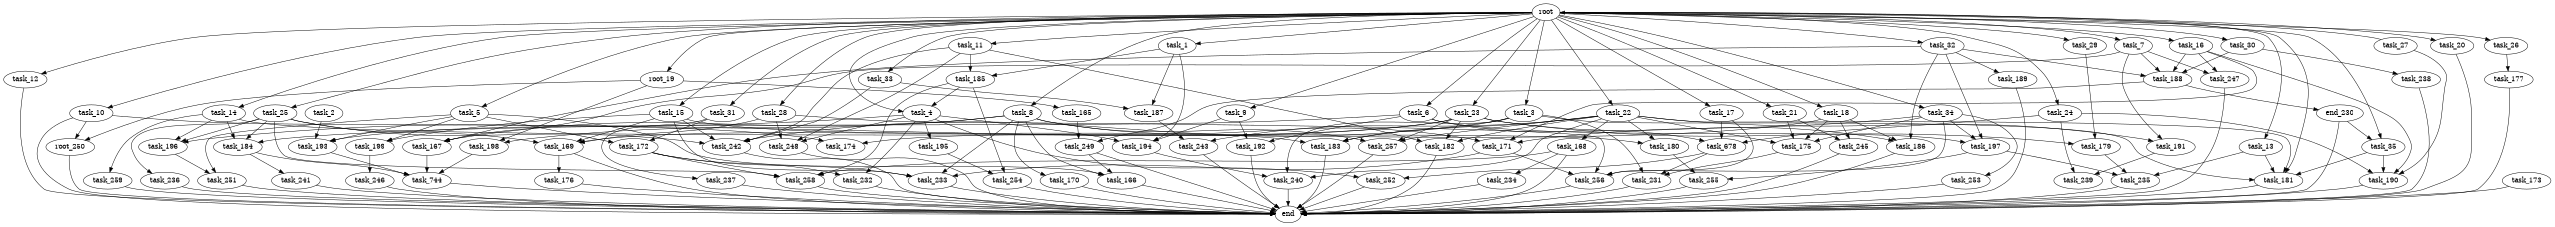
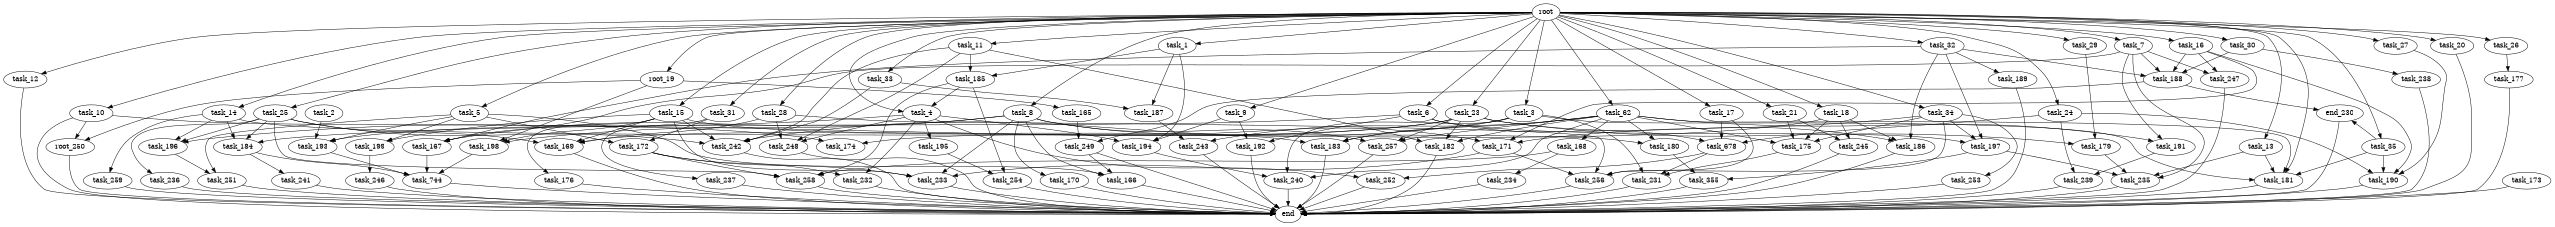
  digraph {
    root
    task_1
    task_3
    task_4
    task_5
    task_6
    task_7
    task_8
    task_9
    task_10
    task_11
    task_12
    task_13
    task_14
    task_15
    task_16
    task_17
    task_18
    n19 [label=root_19]
    task_20
    task_21
-   task_22
+   task_22 [label=task_62]
    task_23
    task_24
    task_25
    task_26
    task_27
    task_28
    task_29
    task_30
    task_31
    task_32
    task_33
    task_34
    task_35
    task_181
    task_185
    task_187
    task_194
    task_2
    task_193
    task_183
    task_231
    task_240
    task_242
    task_195
    task_196
    task_232
    task_248
    task_252
    task_166
    task_172
    task_199
    task_251
    n55 [label=task_678]
    task_192
    task_197
    task_184
    task_167
    task_188
    task_191
    task_235
    task_247
    task_170
    task_171
    task_198
    task_233
    task_257
    task_174
    n70 [label=root_250]
    end
    task_182
    task_180
    task_259
    task_169
    task_176
    task_190
    task_256
    task_175
    task_186
    task_245
    task_165
    task_168
    task_243
    task_179
    task_239
    task_258
    task_236
    task_177
    task_238
    task_237
    task_189
    task_253
    n94 [label=end_230]
    task_254
    n96 [label=task_744]
    task_246
-   task_255
+   task_255 [label=task_355]
    task_249
    task_241
    task_234
    task_173
    root -> task_1
    root -> task_3
    root -> task_4
    root -> task_5
    root -> task_6
    root -> task_7
    root -> task_8
    root -> task_9
    root -> task_10
    root -> task_11
    root -> task_12
    root -> task_13
    root -> task_14
    root -> task_15
    root -> task_16
    root -> task_17
    root -> task_18
    root -> n19
    root -> task_20
    root -> task_21
    root -> task_22
    root -> task_23
    root -> task_24
    root -> task_25
    root -> task_26
-   task_27 -> root
+   root -> task_27
    root -> task_28
    root -> task_29
    root -> task_30
    root -> task_31
    root -> task_32
    root -> task_33
    root -> task_34
    root -> task_35
    root -> task_181
    task_1 -> task_185
    task_1 -> task_187
    task_1 -> task_194
    task_3 -> task_181
    task_3 -> task_183
    task_3 -> task_231
    task_3 -> task_240
    task_3 -> task_242
    task_4 -> task_194
    task_4 -> task_195
    task_4 -> task_196
    task_4 -> task_232
    task_4 -> task_248
    task_4 -> task_252
    task_5 -> task_193
    task_5 -> task_166
    task_5 -> task_172
    task_5 -> task_199
    task_5 -> task_251
    task_6 -> n55
    task_6 -> task_192
    task_6 -> task_197
    task_6 -> task_184
    task_7 -> task_167
    task_7 -> task_188
    task_7 -> task_191
+   task_7 -> task_235
    task_7 -> task_247
    task_8 -> task_166
    task_8 -> task_167
    task_8 -> task_170
    task_8 -> task_171
    task_8 -> task_198
    task_8 -> task_233
    task_8 -> task_257
    task_9 -> task_194
    task_9 -> task_192
    task_10 -> task_174
    task_10 -> n70
    task_10 -> end
    task_11 -> task_185
    task_11 -> task_242
    task_11 -> task_248
    task_11 -> task_182
    task_12 -> end
    task_13 -> task_181
    task_13 -> task_235
    task_14 -> task_196
    task_14 -> task_184
    task_14 -> task_180
    task_14 -> task_259
    task_15 -> task_183
    task_15 -> task_242
    task_15 -> task_199
+   task_15 -> task_198
    task_15 -> task_233
    task_15 -> task_169
-   task_169 -> task_176
+   task_15 -> task_176
    task_16 -> task_188
    task_16 -> task_247
    task_16 -> task_171
    task_16 -> task_190
    task_17 -> n55
    task_17 -> task_256
    task_18 -> task_174
    task_18 -> task_175
    task_18 -> task_186
    task_18 -> task_245
    n19 -> task_198
    n19 -> n70
    n19 -> task_165
    task_20 -> end
    task_21 -> task_175
    task_21 -> task_245
    task_22 -> task_181
    task_22 -> task_183
    task_22 -> task_240
    task_22 -> task_191
    task_22 -> task_257
    task_22 -> task_182
    task_22 -> task_180
    task_22 -> task_175
    task_22 -> task_168
    task_22 -> task_243
    task_23 -> task_193
    task_23 -> task_257
    task_23 -> task_182
    task_23 -> task_169
    task_23 -> task_186
    task_23 -> task_179
    task_24 -> n55
    task_24 -> task_190
    task_24 -> task_239
    task_25 -> task_242
    task_25 -> task_196
    task_25 -> task_184
    task_25 -> task_169
    task_25 -> task_258
    task_25 -> task_236
    task_26 -> task_177
    task_27 -> task_190
    task_28 -> task_248
    task_28 -> task_169
    task_28 -> task_256
    task_29 -> task_179
    task_30 -> task_188
    task_30 -> task_238
    task_31 -> task_172
    task_31 -> task_237
    task_32 -> task_197
    task_32 -> task_167
    task_32 -> task_188
    task_32 -> task_186
    task_32 -> task_189
    task_33 -> task_187
    task_33 -> task_242
    task_34 -> task_197
    task_34 -> task_171
    task_34 -> task_256
    task_34 -> task_175
    task_34 -> task_253
    task_35 -> task_181
    task_35 -> task_190
-   n94 -> task_35
+   task_35 -> n94
    task_181 -> end
    task_185 -> task_4
    task_185 -> task_258
    task_185 -> task_254
    task_187 -> task_243
    task_194 -> task_240
    task_2 -> task_193
    task_193 -> n96
    task_183 -> end
    task_231 -> end
    task_240 -> end
    task_242 -> end
    task_195 -> task_254
    task_196 -> task_251
    task_232 -> end
    task_248 -> end
    task_252 -> end
    task_166 -> end
    task_172 -> task_232
    task_172 -> task_233
    task_172 -> task_258
    task_199 -> task_246
    task_251 -> end
    n55 -> task_231
    n55 -> task_252
    task_192 -> end
    task_197 -> task_235
    task_197 -> task_255
    task_184 -> n96
    task_184 -> task_241
    task_167 -> n96
    task_188 -> n94
    task_188 -> task_249
    task_191 -> task_239
    task_235 -> end
    task_247 -> end
    task_170 -> end
    task_171 -> task_233
    task_171 -> task_256
    task_198 -> n96
    task_233 -> end
    task_257 -> end
    n70 -> end
    task_182 -> end
    task_180 -> task_255
    task_259 -> end
    task_169 -> end
    task_176 -> end
    task_190 -> end
    task_256 -> end
    task_175 -> task_231
    task_186 -> end
    task_245 -> end
    task_165 -> task_249
    task_168 -> task_258
    task_168 -> task_234
    task_243 -> end
    task_179 -> task_235
-   task_168 -> end
+   task_239 -> end
    task_258 -> end
    task_236 -> end
    task_177 -> end
    task_238 -> end
    task_237 -> end
    task_189 -> end
    task_253 -> end
    n94 -> end
    task_254 -> end
    n96 -> end
    task_246 -> end
    task_255 -> end
    task_249 -> task_166
    task_249 -> end
    task_241 -> end
    task_234 -> end
    task_173 -> end
  }
